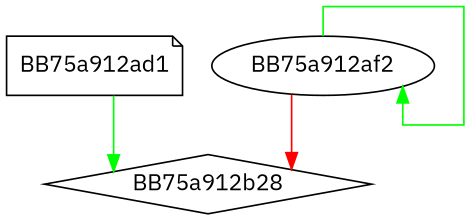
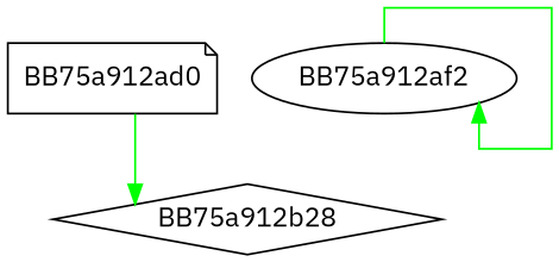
  digraph {
    fontname="IBM Plex Sans"
    splines=ortho
    node [fontname="IBM Plex Sans"]
    edge [color=green fontname="IBM Plex Sans"]
-   BB75a912ad0 [shape=note label=BB75a912ad1]
+   BB75a912ad0 [shape=note]
    BB75a912b28 [shape=diamond]
    BB75a912af2 [shape=ellipse]
    BB75a912ad0 -> BB75a912b28
-   BB75a912af2 -> BB75a912b28 [color=red]
    BB75a912af2 -> BB75a912af2
  }
